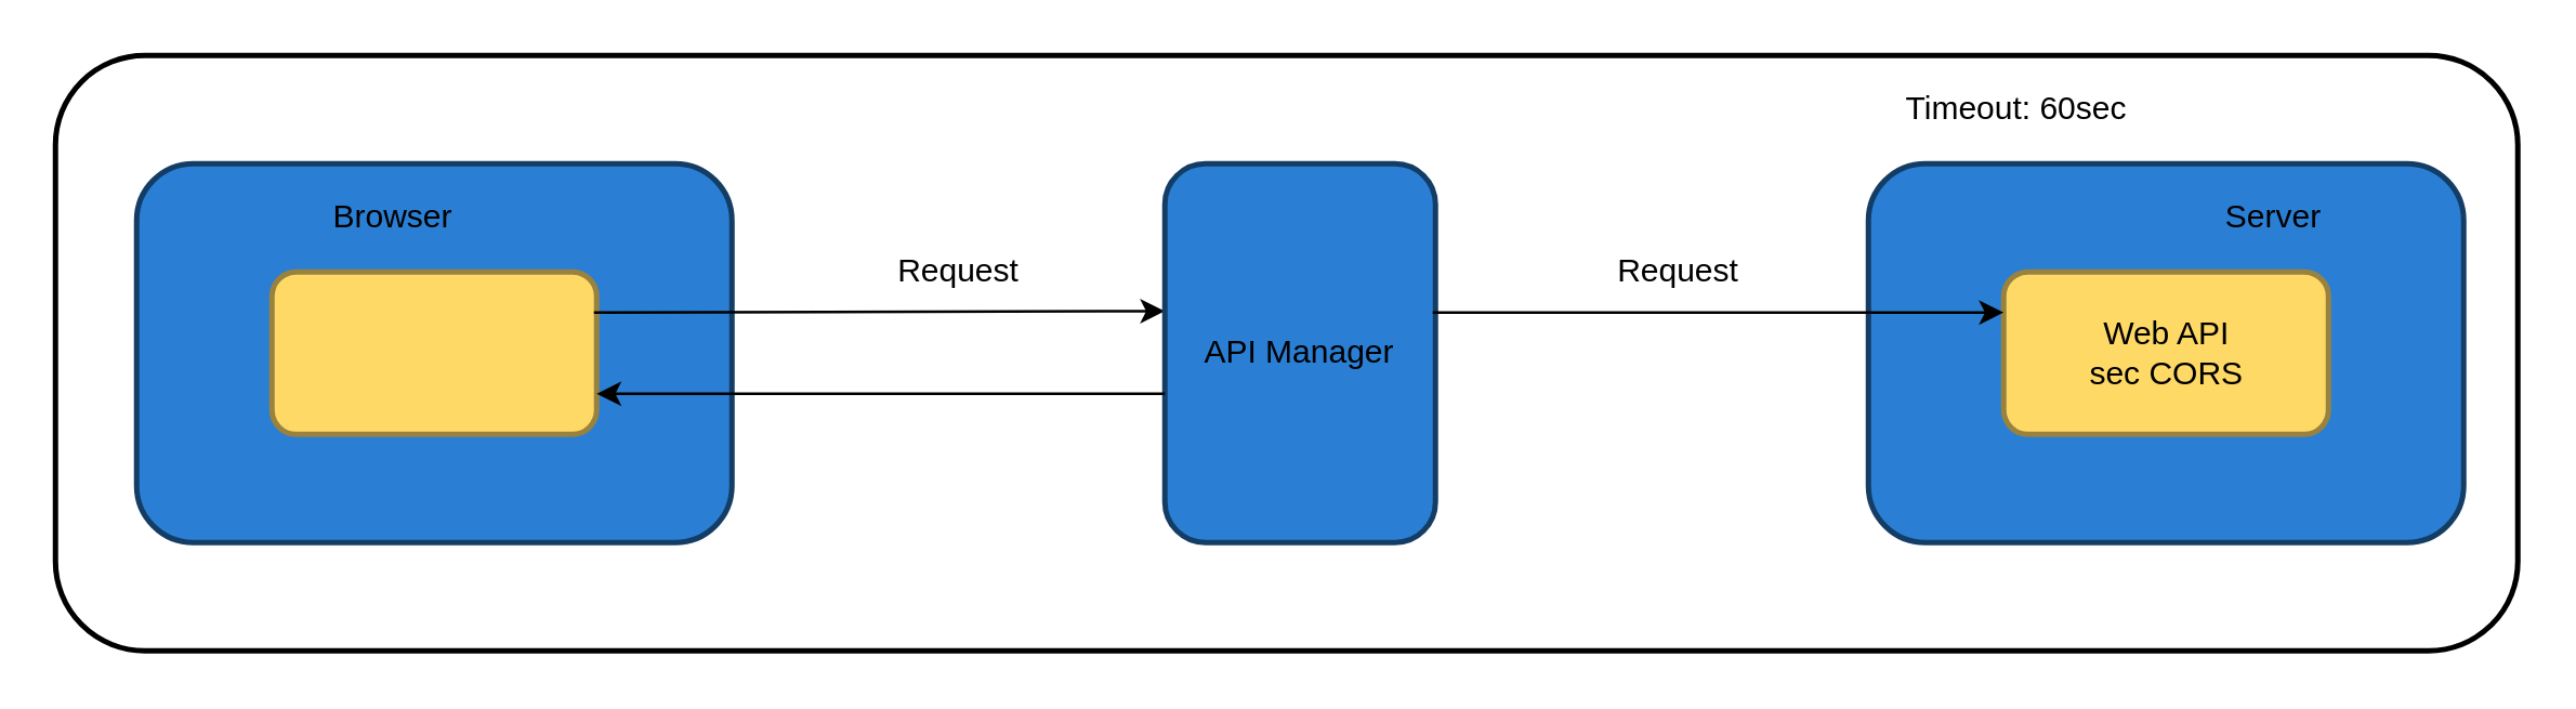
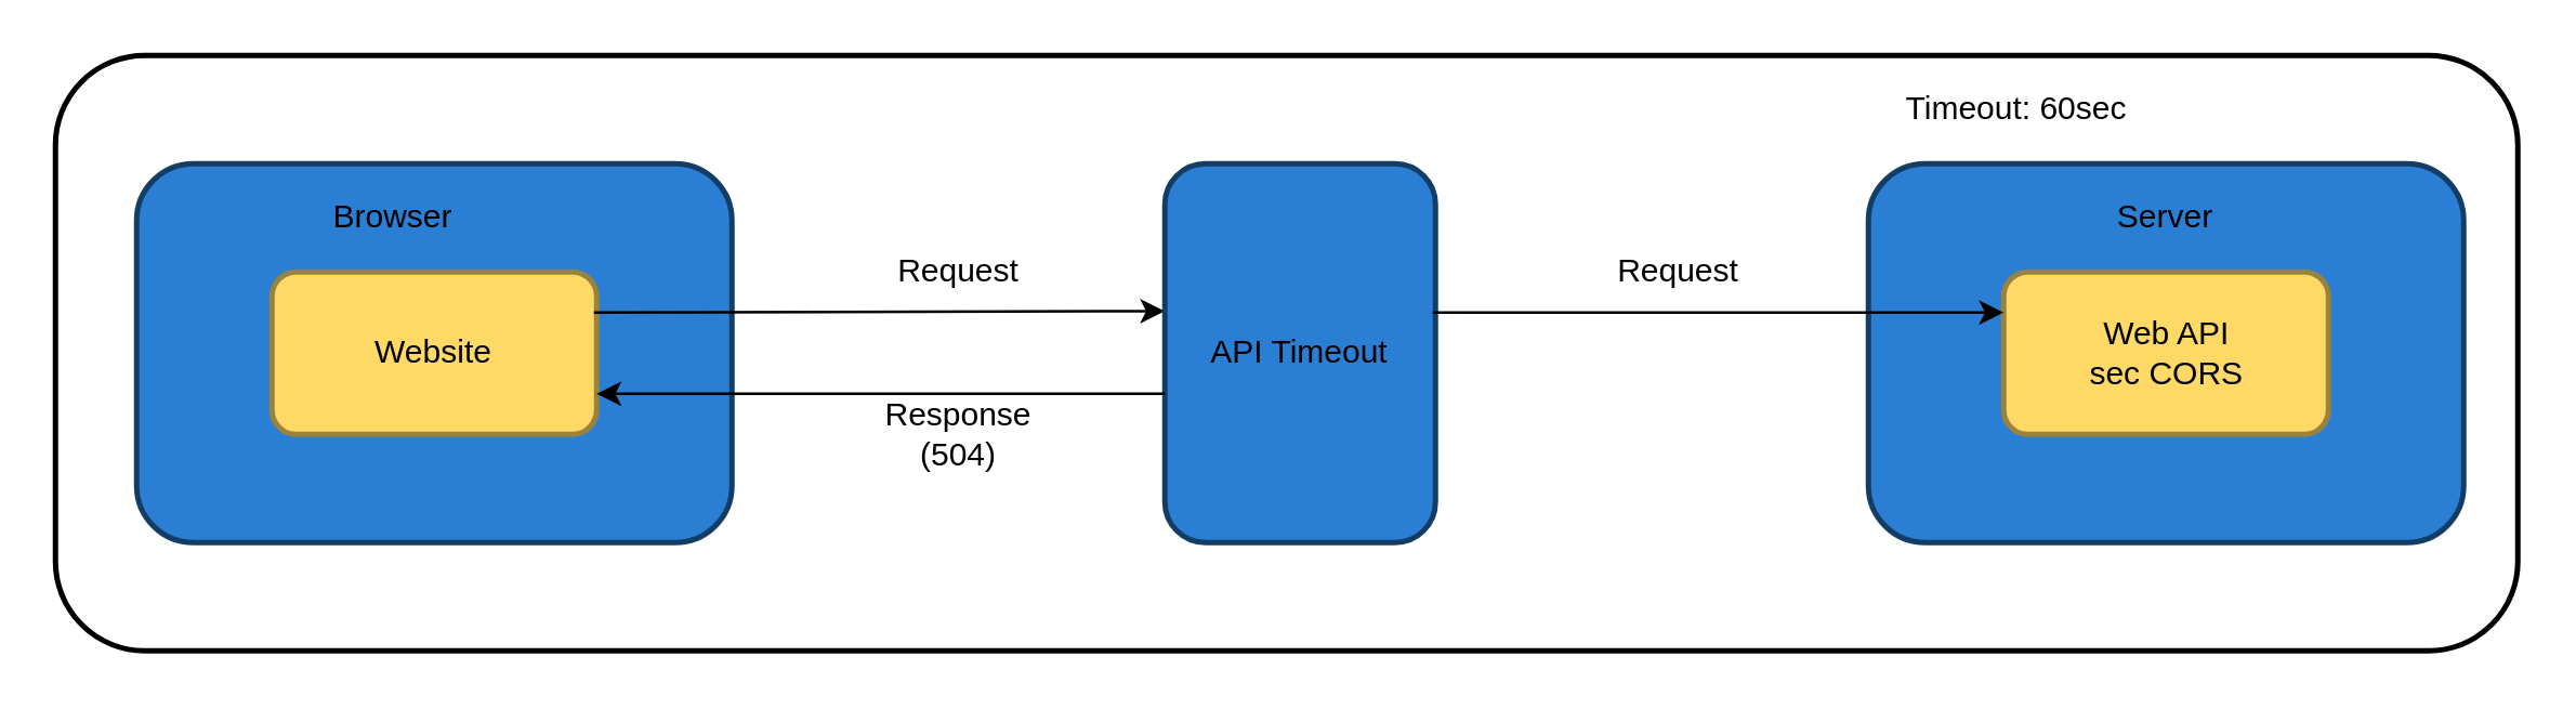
  <mxCell id="0" />
  <mxCell id="1" parent="0" />
  <mxCell id="2" value="" style="rounded=1;whiteSpace=wrap;html=1;strokeWidth=2;fillColor=none;" parent="1" vertex="1"><mxGeometry x="20" y="20" width="910" height="220" as="geometry" /></mxCell>
  <mxCell id="3" value="&lt;div&gt;&lt;span&gt;T&lt;/span&gt;&lt;/div&gt;" style="rounded=1;whiteSpace=wrap;html=1;align=center;fillColor=#2A7FD4;strokeColor=#143D66;strokeWidth=2;" parent="1" vertex="1"><mxGeometry x="50" y="60" width="220" height="140" as="geometry" /></mxCell>
  <mxCell id="4" value="" style="rounded=1;whiteSpace=wrap;html=1;fillColor=#FFD966;strokeColor=#99823D;strokeWidth=2;" parent="1" vertex="1"><mxGeometry x="100" y="100" width="120" height="60" as="geometry" /></mxCell>
  <mxCell id="5" value="&lt;div&gt;&lt;span&gt;T&lt;/span&gt;&lt;/div&gt;" style="rounded=1;whiteSpace=wrap;html=1;align=center;fillColor=#2A7FD4;strokeColor=#143D66;strokeWidth=2;" parent="1" vertex="1"><mxGeometry x="690" y="60" width="220" height="140" as="geometry" /></mxCell>
  <mxCell id="6" value="" style="rounded=1;whiteSpace=wrap;html=1;fillColor=#FFD966;strokeColor=#99823D;strokeWidth=2;" parent="1" vertex="1"><mxGeometry x="740" y="100" width="120" height="60" as="geometry" /></mxCell>
  <mxCell id="7" value="" style="endArrow=classic;html=1;entryX=0;entryY=0.389;entryDx=0;entryDy=0;entryPerimeter=0;" parent="1" target="14" edge="1"><mxGeometry width="50" height="50" relative="1" as="geometry"><mxPoint x="219" y="115" as="sourcePoint" /><mxPoint x="500" y="122.5" as="targetPoint" /></mxGeometry></mxCell>
  <mxCell id="8" value="Request" style="text;html=1;strokeColor=none;fillColor=none;align=center;verticalAlign=middle;whiteSpace=wrap;rounded=0;" parent="1" vertex="1"><mxGeometry x="334" y="90" width="40" height="20" as="geometry" /></mxCell>
+ <mxCell id="9" value="Response (504)" style="text;html=1;strokeColor=none;fillColor=none;align=center;verticalAlign=middle;whiteSpace=wrap;rounded=0;" parent="1" vertex="1"><mxGeometry x="334" y="150" width="40" height="20" as="geometry" /></mxCell>
  <mxCell id="10" value="Browser" style="text;html=1;strokeColor=none;fillColor=none;align=center;verticalAlign=middle;whiteSpace=wrap;rounded=0;" parent="1" vertex="1"><mxGeometry x="125" y="70" width="40" height="20" as="geometry" /></mxCell>
- <mxCell id="12" value="Server" style="text;html=1;strokeColor=none;fillColor=none;align=center;verticalAlign=middle;whiteSpace=wrap;rounded=0;" parent="1" vertex="1"><mxGeometry x="820" y="70" width="40" height="20" as="geometry" /></mxCell>
+ <mxCell id="11" value="Website" style="text;html=1;strokeColor=none;fillColor=none;align=center;verticalAlign=middle;whiteSpace=wrap;rounded=0;" parent="1" vertex="1"><mxGeometry x="140" y="120" width="40" height="20" as="geometry" /></mxCell>
+ <mxCell id="12" value="Server" style="text;html=1;strokeColor=none;fillColor=none;align=center;verticalAlign=middle;whiteSpace=wrap;rounded=0;" parent="1" vertex="1"><mxGeometry x="780" y="70" width="40" height="20" as="geometry" /></mxCell>
  <mxCell id="13" value="Web API sec CORS" style="text;html=1;strokeColor=none;fillColor=none;align=center;verticalAlign=middle;whiteSpace=wrap;rounded=0;" parent="1" vertex="1"><mxGeometry x="765.5" y="120" width="69" height="20" as="geometry" /></mxCell>
- <mxCell id="14" value="API Manager" style="rounded=1;whiteSpace=wrap;html=1;align=center;fillColor=#2A7FD4;strokeColor=#143D66;strokeWidth=2;" vertex="1" parent="1"><mxGeometry x="430" y="60" width="100" height="140" as="geometry" /></mxCell>
+ <mxCell id="14" value="API Timeout" style="rounded=1;whiteSpace=wrap;html=1;align=center;fillColor=#2A7FD4;strokeColor=#143D66;strokeWidth=2;" vertex="1" parent="1"><mxGeometry x="430" y="60" width="100" height="140" as="geometry" /></mxCell>
  <mxCell id="15" value="" style="endArrow=classic;html=1;entryX=0;entryY=0.25;entryDx=0;entryDy=0;" edge="1" parent="1" target="6"><mxGeometry width="50" height="50" relative="1" as="geometry"><mxPoint x="529" y="115" as="sourcePoint" /><mxPoint x="470" y="100" as="targetPoint" /></mxGeometry></mxCell>
  <mxCell id="16" value="Request" style="text;html=1;strokeColor=none;fillColor=none;align=center;verticalAlign=middle;whiteSpace=wrap;rounded=0;" vertex="1" parent="1"><mxGeometry x="600" y="90" width="40" height="20" as="geometry" /></mxCell>
  <mxCell id="17" value="" style="endArrow=classic;html=1;entryX=1;entryY=0.75;entryDx=0;entryDy=0;" edge="1" parent="1" target="4"><mxGeometry width="50" height="50" relative="1" as="geometry"><mxPoint x="430" y="145" as="sourcePoint" /><mxPoint x="470" y="100" as="targetPoint" /></mxGeometry></mxCell>
  <mxCell id="18" value="Timeout: 60sec" style="text;html=1;strokeColor=none;fillColor=none;align=center;verticalAlign=middle;whiteSpace=wrap;rounded=0;" vertex="1" parent="1"><mxGeometry x="675" y="30" width="140" height="20" as="geometry" /></mxCell>
